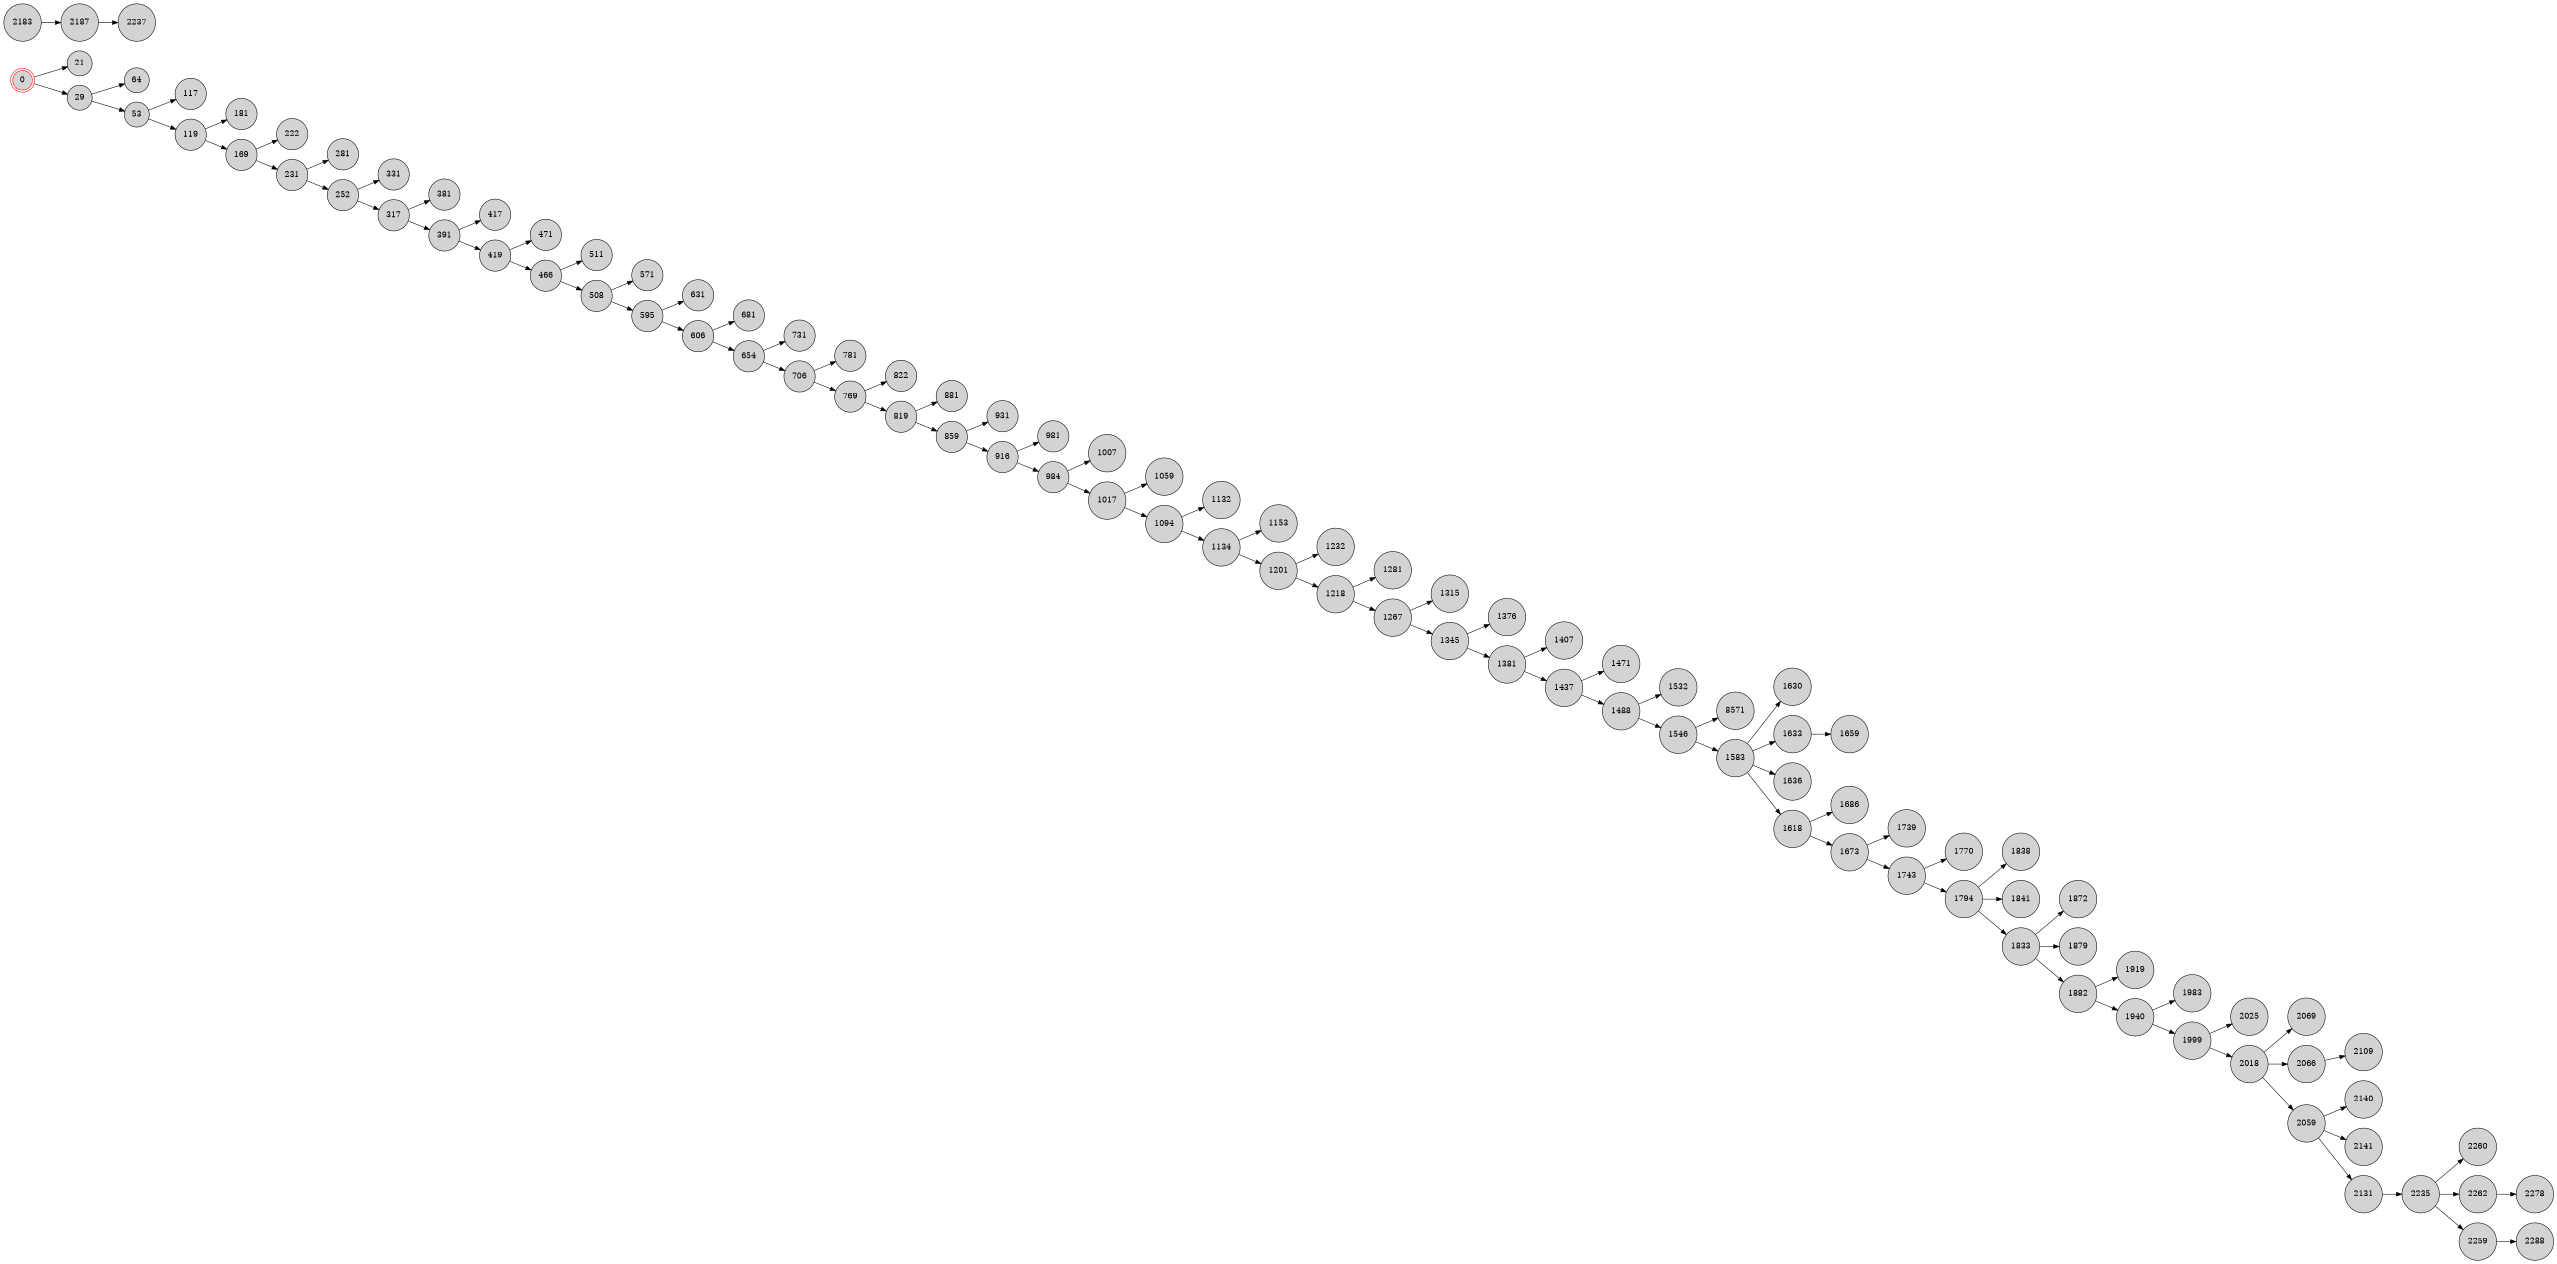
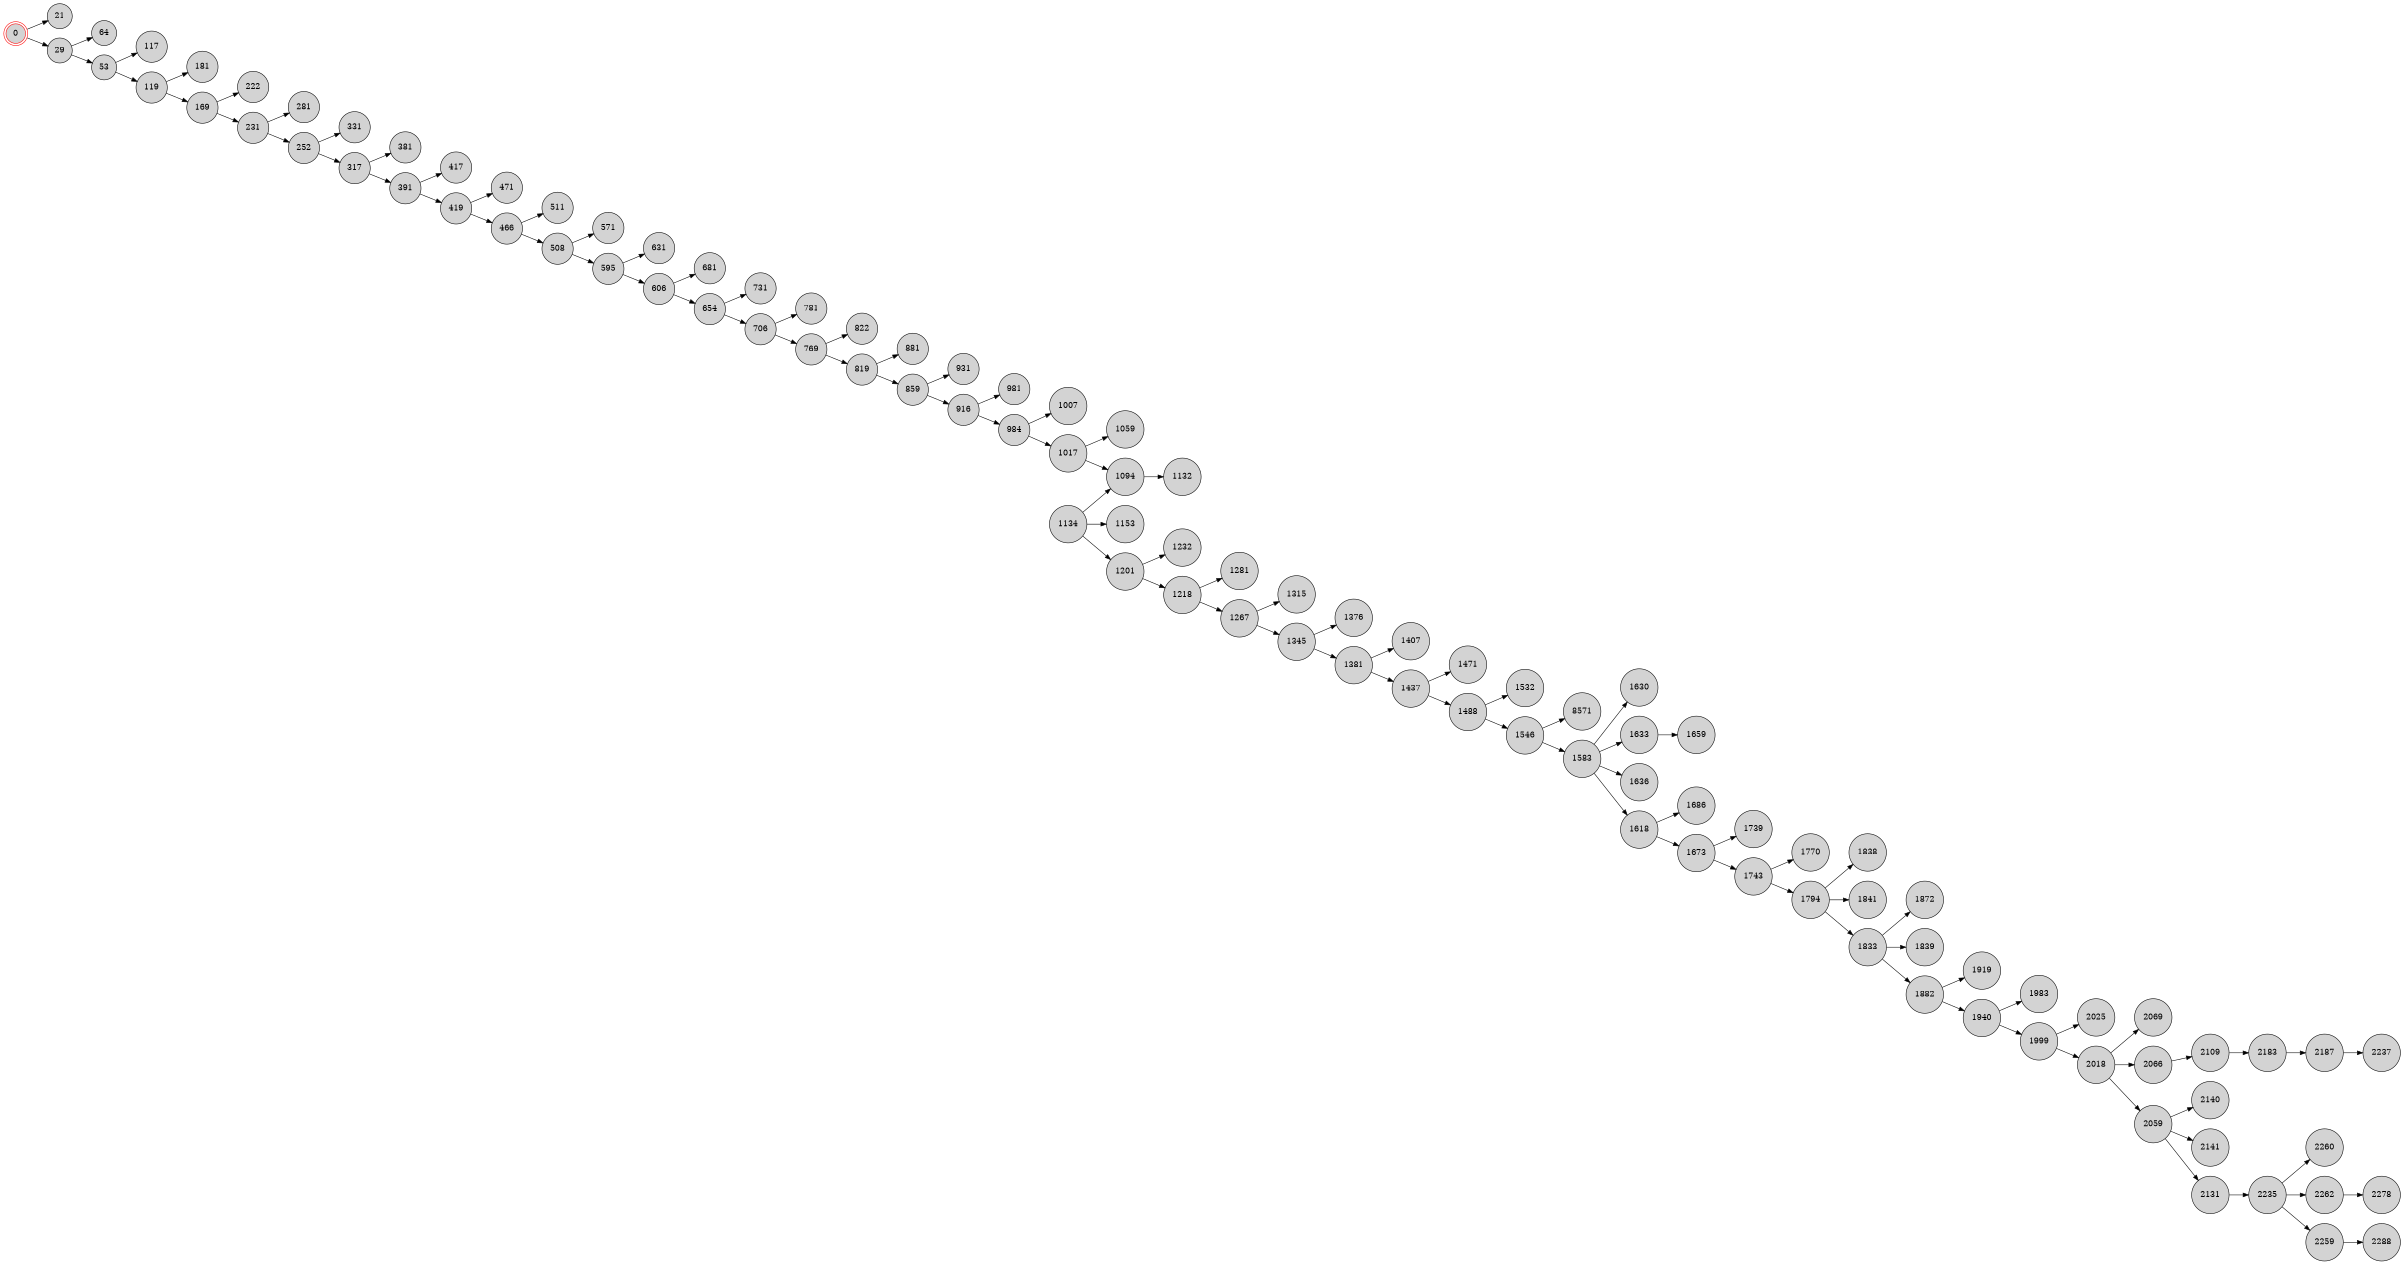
  digraph {
    rankdir=LR
    node [fillcolor=lightgray shape=circle style=filled]
    0 [color=red shape=doublecircle]
    21
    29
    64
    53
    117
    119
    181
    169
    222
    231
    281
    252
    331
    317
    381
    391
    417
    419
    471
    466
    511
    508
    571
    595
    631
    606
    681
    654
    731
    706
    781
    769
    822
    819
    881
    859
    931
    916
    981
    984
    1007
    1017
    1059
    1094
    1132
    1134
    1153
    1201
    1232
    1218
    1281
    1267
    1315
    1345
    1376
    1381
    1407
    1437
    1471
    1488
    1532
    1546
    n64 [label=8571]
    1583
    1630
    1633
    1636
    1618
    1659
    1686
    1673
    1739
    1743
    1770
    1794
    1838
    1841
    1833
    1872
-   1879
+   1879 [label=1839]
    1882
    1919
    1940
    1983
    1999
    2025
    2018
    2069
    2066
    2059
    2109
    2140
    2141
    2131
    2183
    2235
    2187
    2237
    2260
    2262
    2259
    2278
    2288
    0 -> 21
    0 -> 29
    29 -> 64
    29 -> 53
    53 -> 117
    53 -> 119
    119 -> 181
    119 -> 169
    169 -> 222
    169 -> 231
    231 -> 281
    231 -> 252
    252 -> 331
    252 -> 317
    317 -> 381
    317 -> 391
    391 -> 417
    391 -> 419
    419 -> 471
    419 -> 466
    466 -> 511
    466 -> 508
    508 -> 571
    508 -> 595
    595 -> 631
    595 -> 606
    606 -> 681
    606 -> 654
    654 -> 731
    654 -> 706
    706 -> 781
    706 -> 769
    769 -> 822
    769 -> 819
    819 -> 881
    819 -> 859
    859 -> 931
    859 -> 916
    916 -> 981
    916 -> 984
    984 -> 1007
    984 -> 1017
    1017 -> 1059
    1017 -> 1094
    1094 -> 1132
-   1094 -> 1134
+   1134 -> 1094
    1134 -> 1153
    1134 -> 1201
    1201 -> 1232
    1201 -> 1218
    1218 -> 1281
    1218 -> 1267
    1267 -> 1315
    1267 -> 1345
    1345 -> 1376
    1345 -> 1381
    1381 -> 1407
    1381 -> 1437
    1437 -> 1471
    1437 -> 1488
    1488 -> 1532
    1488 -> 1546
    1546 -> n64
    1546 -> 1583
    1583 -> 1630
    1583 -> 1633
    1583 -> 1636
    1583 -> 1618
    1633 -> 1659
    1618 -> 1686
    1618 -> 1673
    1673 -> 1739
    1673 -> 1743
    1743 -> 1770
    1743 -> 1794
    1794 -> 1838
    1794 -> 1841
    1794 -> 1833
    1833 -> 1872
    1833 -> 1879
    1833 -> 1882
    1882 -> 1919
    1882 -> 1940
    1940 -> 1983
    1940 -> 1999
    1999 -> 2025
    1999 -> 2018
    2018 -> 2069
    2018 -> 2066
    2018 -> 2059
    2066 -> 2109
    2059 -> 2140
    2059 -> 2141
    2059 -> 2131
+   2109 -> 2183
    2131 -> 2235
    2183 -> 2187
    2235 -> 2260
    2235 -> 2262
    2235 -> 2259
    2187 -> 2237
    2262 -> 2278
    2259 -> 2288
  }
